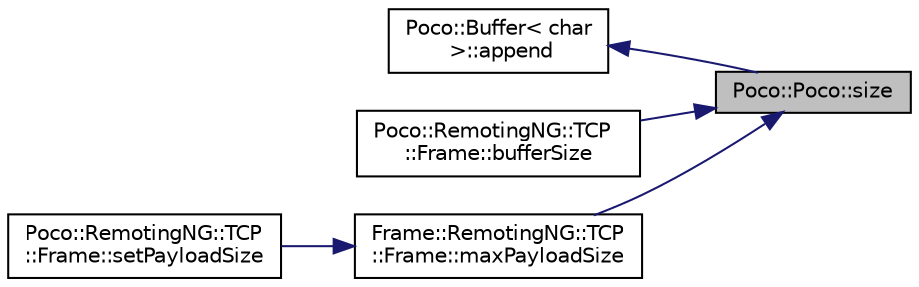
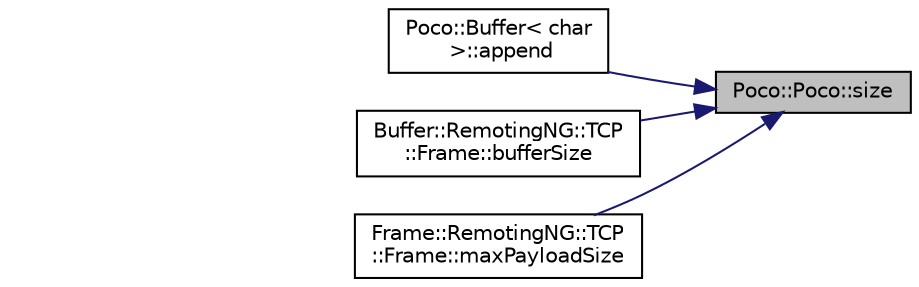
  digraph {
    rankdir=RL
    node [color=black fillcolor=white fontname=Helvetica fontsize=10 shape=record style=filled]
    edge [color=midnightblue dir=back fontname=Helvetica fontsize=10 labelfontname=Helvetica labelfontsize=10 style=solid]
    n1 [fillcolor=grey75 fontcolor=black height=0.2 label="Poco::Poco::size" width=0.4]
    n2 [height=0.2 label="Poco::Buffer\< char\l \>::append" width=0.4]
-   n3 [height=0.2 label="Poco::RemotingNG::TCP\l::Frame::bufferSize" width=0.4]
+   n3 [height=0.2 label="Buffer::RemotingNG::TCP\l::Frame::bufferSize" width=0.4]
    n4 [height=0.2 label="Frame::RemotingNG::TCP\l::Frame::maxPayloadSize" width=0.4]
-   n5 [height=0.2 label="Poco::RemotingNG::TCP\l::Frame::setPayloadSize" width=0.4]
-   n2 -> n1
+   n1 -> n2
    n1 -> n3
    n1 -> n4
-   n4 -> n5
  }
